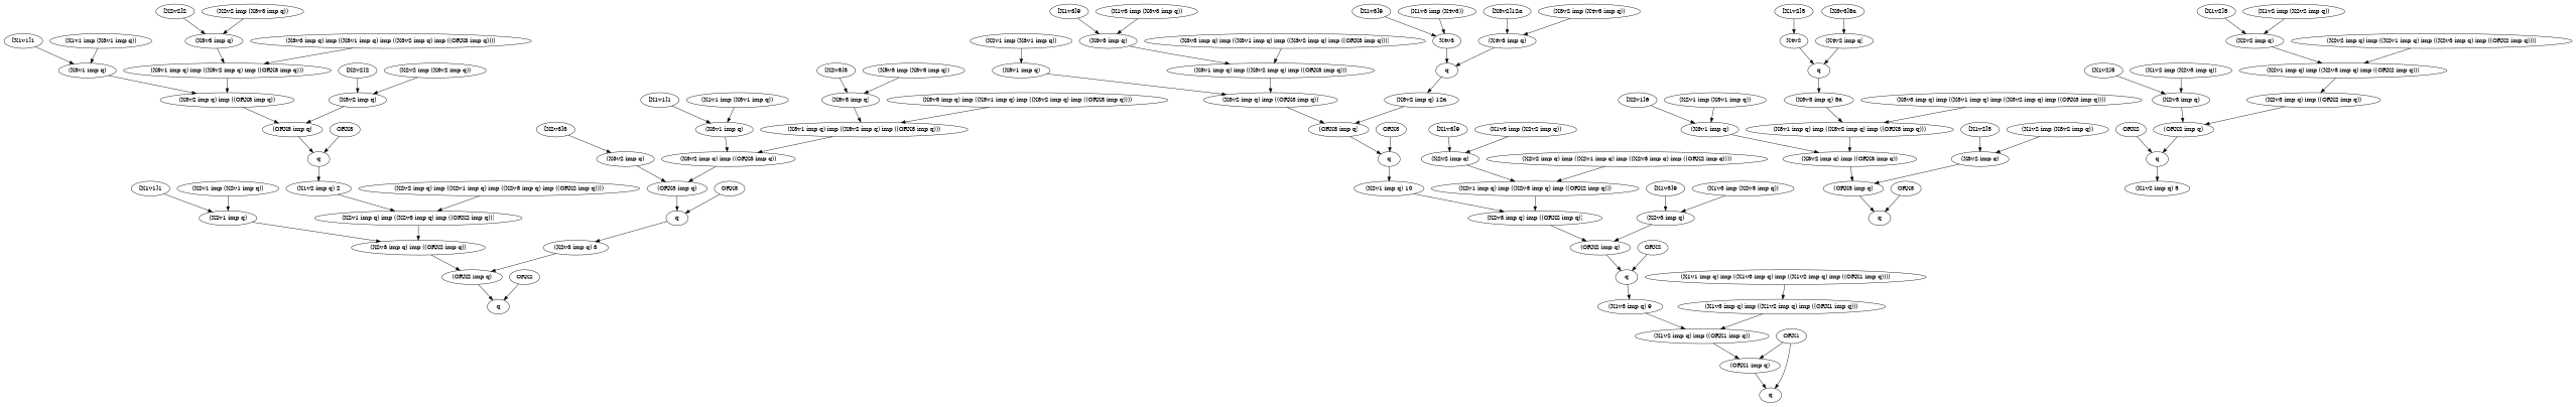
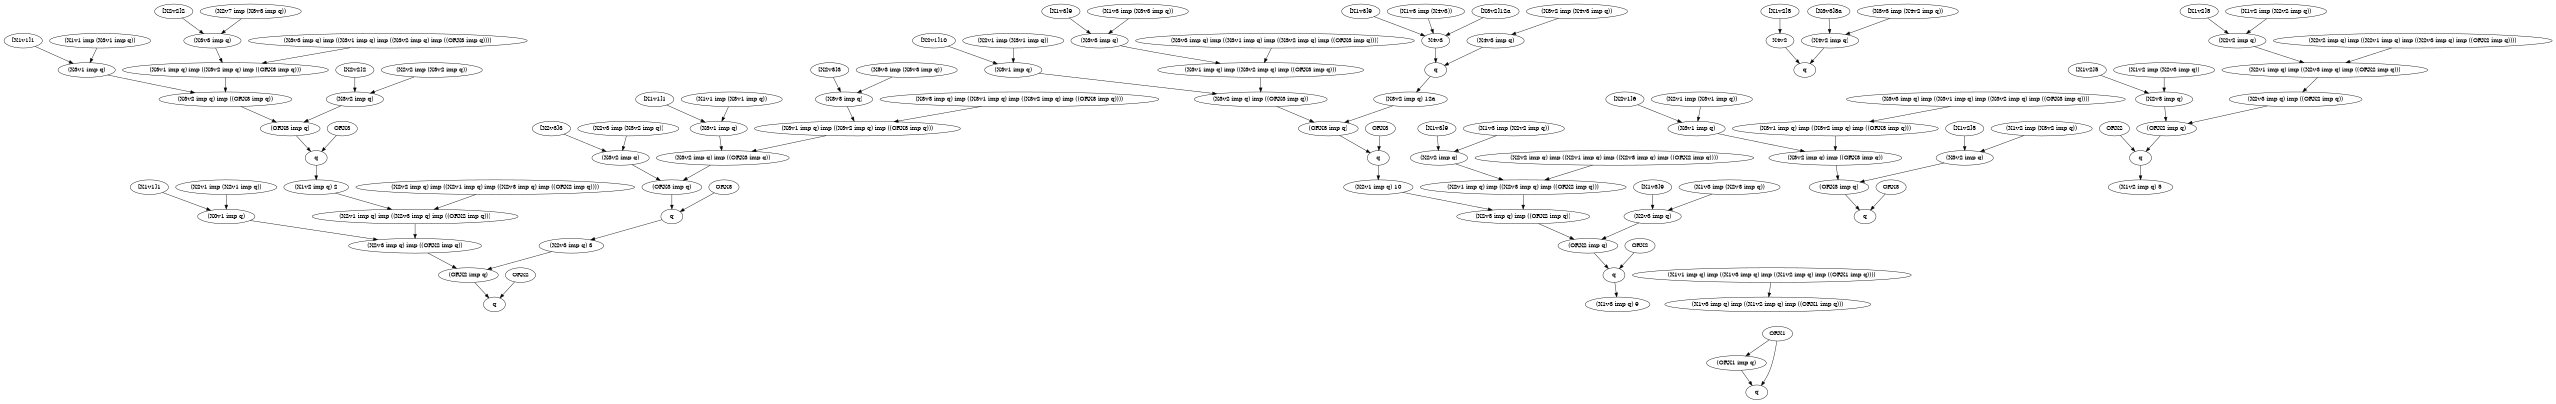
  digraph {
    fontname="DejaVu Serif"
    node [fontname="DejaVu Serif"]
    edge [fontname="DejaVu Serif"]
    n1 [label="[X1v1]1"]
-   n2 [label="(X2v1 imp q)"]
+   n2 [label="(X0v1 imp q)"]
    n3 [label="(X2v3 imp q) imp ((ORX2 imp q))"]
    n4 [label="(X2v1 imp (X2v1 imp q))"]
    n5 [label="(ORX2 imp q)"]
    n6 [label="[X1v1]1"]
    n7 [label="(X3v1 imp q)"]
    n8 [label="(X3v2 imp q) imp ((ORX3 imp q))"]
    n9 [label="(X1v1 imp (X3v1 imp q))"]
    n10 [label="(ORX3 imp q)"]
    n11 [label="[X2v2]2"]
    n12 [label="(X3v2 imp q)"]
    n13 [label="(X2v2 imp (X3v2 imp q))"]
    n14 [label=q]
    n15 [label="[X2v2]2"]
    n16 [label="(X3v3 imp q)"]
    n17 [label="(X3v1 imp q) imp ((X3v2 imp q) imp ((ORX3 imp q)))"]
-   n18 [label="(X2v2 imp (X3v3 imp q))"]
+   n18 [label="(X2v7 imp (X3v3 imp q))"]
    n19 [label="(X1v2 imp q) 2"]
    n20 [label="(X3v3 imp q) imp ((X3v1 imp q) imp ((X3v2 imp q) imp ((ORX3 imp q))))"]
    n21 [label=ORX3]
    n22 [label="(X2v1 imp q) imp ((X2v3 imp q) imp ((ORX2 imp q)))"]
    n23 [label="[X1v1]1"]
    n24 [label="(X3v1 imp q)"]
    n25 [label="(X3v2 imp q) imp ((ORX3 imp q))"]
    n26 [label="(X1v1 imp (X3v1 imp q))"]
    n27 [label="(ORX3 imp q)"]
    n28 [label="[X2v3]3"]
    n29 [label="(X3v2 imp q)"]
+   n30 [label="(X2v3 imp (X3v2 imp q))"]
    n31 [label=q]
    n32 [label="[X2v3]3"]
    n33 [label="(X3v3 imp q)"]
    n34 [label="(X3v1 imp q) imp ((X3v2 imp q) imp ((ORX3 imp q)))"]
    n35 [label="(X5v3 imp (X3v3 imp q))"]
    n36 [label="(X2v3 imp q) 3"]
    n37 [label="(X3v3 imp q) imp ((X3v1 imp q) imp ((X3v2 imp q) imp ((ORX3 imp q))))"]
    n38 [label=ORX3]
    n39 [label=q]
    n40 [label="(X2v2 imp q) imp ((X2v1 imp q) imp ((X2v3 imp q) imp ((ORX2 imp q))))"]
    n41 [label=ORX2]
    n42 [label="(X1v3 imp q) imp ((X1v2 imp q) imp ((ORX1 imp q)))"]
-   n43 [label="(X1v2 imp q) imp ((ORX1 imp q))"]
    n44 [label="[X2v1]6"]
    n45 [label="(X3v1 imp q)"]
    n46 [label="(X3v2 imp q) imp ((ORX3 imp q))"]
    n47 [label="(X2v1 imp (X3v1 imp q))"]
    n48 [label="(ORX3 imp q)"]
    n49 [label="[X1v2]5"]
    n50 [label="(X3v2 imp q)"]
    n51 [label="(X1v2 imp (X3v2 imp q))"]
    n52 [label=q]
    n53 [label="[X1v2]5"]
    n54 [label=X4v2]
    n55 [label=q]
-   n56 [label="(X3v3 imp q) 8a"]
    n57 [label="(X3v1 imp q) imp ((X3v2 imp q) imp ((ORX3 imp q)))"]
    n58 [label="(X4v2 imp q)"]
    n59 [label="[X3v3]8a"]
+   n60 [label="(X3v3 imp (X4v2 imp q))"]
    n61 [label="(X3v3 imp q) imp ((X3v1 imp q) imp ((X3v2 imp q) imp ((ORX3 imp q))))"]
    n62 [label=ORX3]
    n63 [label="(X2v3 imp q) imp ((ORX2 imp q))"]
    n64 [label="(ORX2 imp q)"]
    n65 [label="[X1v2]5"]
    n66 [label="(X2v2 imp q)"]
    n67 [label="(X2v1 imp q) imp ((X2v3 imp q) imp ((ORX2 imp q)))"]
    n68 [label="(X1v2 imp (X2v2 imp q))"]
    n69 [label="[X1v2]5"]
    n70 [label="(X2v3 imp q)"]
    n71 [label="(X1v2 imp (X2v3 imp q))"]
    n72 [label=q]
    n73 [label="(X1v2 imp q) 5"]
    n74 [label="(X2v2 imp q) imp ((X2v1 imp q) imp ((X2v3 imp q) imp ((ORX2 imp q))))"]
    n75 [label=ORX2]
    n76 [label="(ORX1 imp q)"]
    n77 [label=q]
+   n78 [label="[X2v1]10"]
    n79 [label="(X3v1 imp q)"]
    n80 [label="(X3v2 imp q) imp ((ORX3 imp q))"]
    n81 [label="(X2v1 imp (X3v1 imp q))"]
    n82 [label="(ORX3 imp q)"]
    n83 [label="[X1v3]9"]
    n84 [label=X4v3]
    n85 [label=q]
    n86 [label="(X1v3 imp (X4v3))"]
    n87 [label="(X3v2 imp q) 12a"]
    n88 [label=q]
    n89 [label="(X4v3 imp q)"]
    n90 [label="[X3v2]12a"]
    n91 [label="(X3v2 imp (X4v3 imp q))"]
    n92 [label="[X1v3]9"]
    n93 [label="(X3v3 imp q)"]
    n94 [label="(X3v1 imp q) imp ((X3v2 imp q) imp ((ORX3 imp q)))"]
    n95 [label="(X1v3 imp (X3v3 imp q))"]
    n96 [label="(X2v1 imp q) 10"]
    n97 [label="(X3v3 imp q) imp ((X3v1 imp q) imp ((X3v2 imp q) imp ((ORX3 imp q))))"]
    n98 [label=ORX3]
    n99 [label="(X2v3 imp q) imp ((ORX2 imp q))"]
    n100 [label="(ORX2 imp q)"]
    n101 [label="[X1v3]9"]
    n102 [label="(X2v2 imp q)"]
    n103 [label="(X2v1 imp q) imp ((X2v3 imp q) imp ((ORX2 imp q)))"]
    n104 [label="(X1v3 imp (X2v2 imp q))"]
    n105 [label="[X1v3]9"]
    n106 [label="(X2v3 imp q)"]
    n107 [label="(X1v3 imp (X2v3 imp q))"]
    n108 [label=q]
    n109 [label="(X1v3 imp q) 9"]
    n110 [label="(X2v2 imp q) imp ((X2v1 imp q) imp ((X2v3 imp q) imp ((ORX2 imp q))))"]
    n111 [label=ORX2]
    n112 [label="(X1v1 imp q) imp ((X1v3 imp q) imp ((X1v2 imp q) imp ((ORX1 imp q))))"]
    n113 [label=ORX1]
    n1 -> n2
    n2 -> n3
    n3 -> n5
    n4 -> n2
    n5 -> n39
    n6 -> n7
    n7 -> n8
    n8 -> n10
    n9 -> n7
    n10 -> n14
    n11 -> n12
    n12 -> n10
    n13 -> n12
    n14 -> n19
    n15 -> n16
    n16 -> n17
    n17 -> n8
    n18 -> n16
    n19 -> n22
    n20 -> n17
    n21 -> n14
    n22 -> n3
    n23 -> n24
    n24 -> n25
    n25 -> n27
    n26 -> n24
    n27 -> n31
    n28 -> n29
    n29 -> n27
+   n30 -> n29
    n31 -> n36
    n32 -> n33
    n33 -> n34
    n34 -> n25
    n35 -> n33
    n36 -> n5
    n37 -> n34
    n38 -> n31
    n40 -> n22
    n41 -> n39
-   n42 -> n43
-   n43 -> n76
    n44 -> n45
    n45 -> n46
    n46 -> n48
    n47 -> n45
    n48 -> n52
    n49 -> n50
    n50 -> n48
    n51 -> n50
    n53 -> n54
    n54 -> n55
-   n55 -> n56
-   n56 -> n57
    n57 -> n46
    n58 -> n55
    n59 -> n58
+   n60 -> n58
    n61 -> n57
    n62 -> n52
    n63 -> n64
    n64 -> n72
    n65 -> n66
    n66 -> n67
    n67 -> n63
    n68 -> n66
    n69 -> n70
    n70 -> n64
    n71 -> n70
    n72 -> n73
    n74 -> n67
    n75 -> n72
    n76 -> n77
+   n78 -> n79
    n79 -> n80
    n80 -> n82
    n81 -> n79
    n82 -> n88
    n83 -> n84
    n84 -> n85
    n85 -> n87
    n86 -> n84
    n87 -> n82
    n88 -> n96
    n89 -> n85
-   n90 -> n89
+   n90 -> n84
    n91 -> n89
    n92 -> n93
    n93 -> n94
    n94 -> n80
    n95 -> n93
    n96 -> n99
    n97 -> n94
    n98 -> n88
    n99 -> n100
    n100 -> n108
    n101 -> n102
    n102 -> n103
    n103 -> n99
    n104 -> n102
    n105 -> n106
    n106 -> n100
    n107 -> n106
    n108 -> n109
-   n109 -> n43
    n110 -> n103
    n111 -> n108
    n112 -> n42
    n113 -> n76
    n113 -> n77
  }
